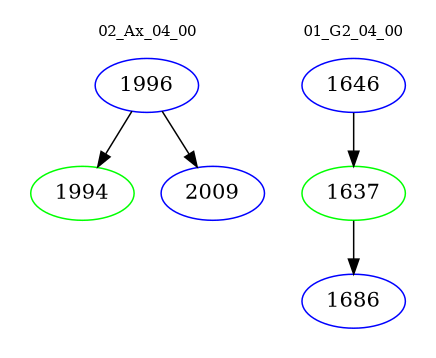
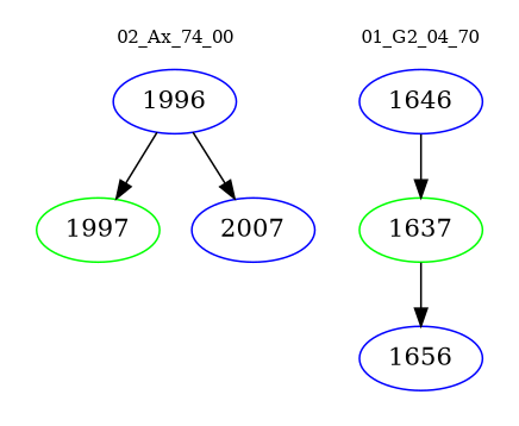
  digraph {
    node [color=blue]
    edge [color=black]
    n1 [label=1996]
-   n2 [color=green label=1994]
-   n3 [label=2009]
+   n2 [color=green label=1997]
+   n3 [label=2007]
    n4 [label=1646]
    n5 [color=green label=1637]
-   n6 [label=1686]
+   n6 [label=1656]
    subgraph cluster_1 {
      color=white
      fontsize=10
-     label="02_Ax_04_00"
+     label="02_Ax_74_00"
      n1
      n2
      n3
    }
    subgraph cluster_2 {
      color=white
      fontsize=10
-     label="01_G2_04_00"
+     label="01_G2_04_70"
      n4
      n5
      n6
    }
    n1 -> n2
    n1 -> n3
    n4 -> n5
    n5 -> n6
  }
